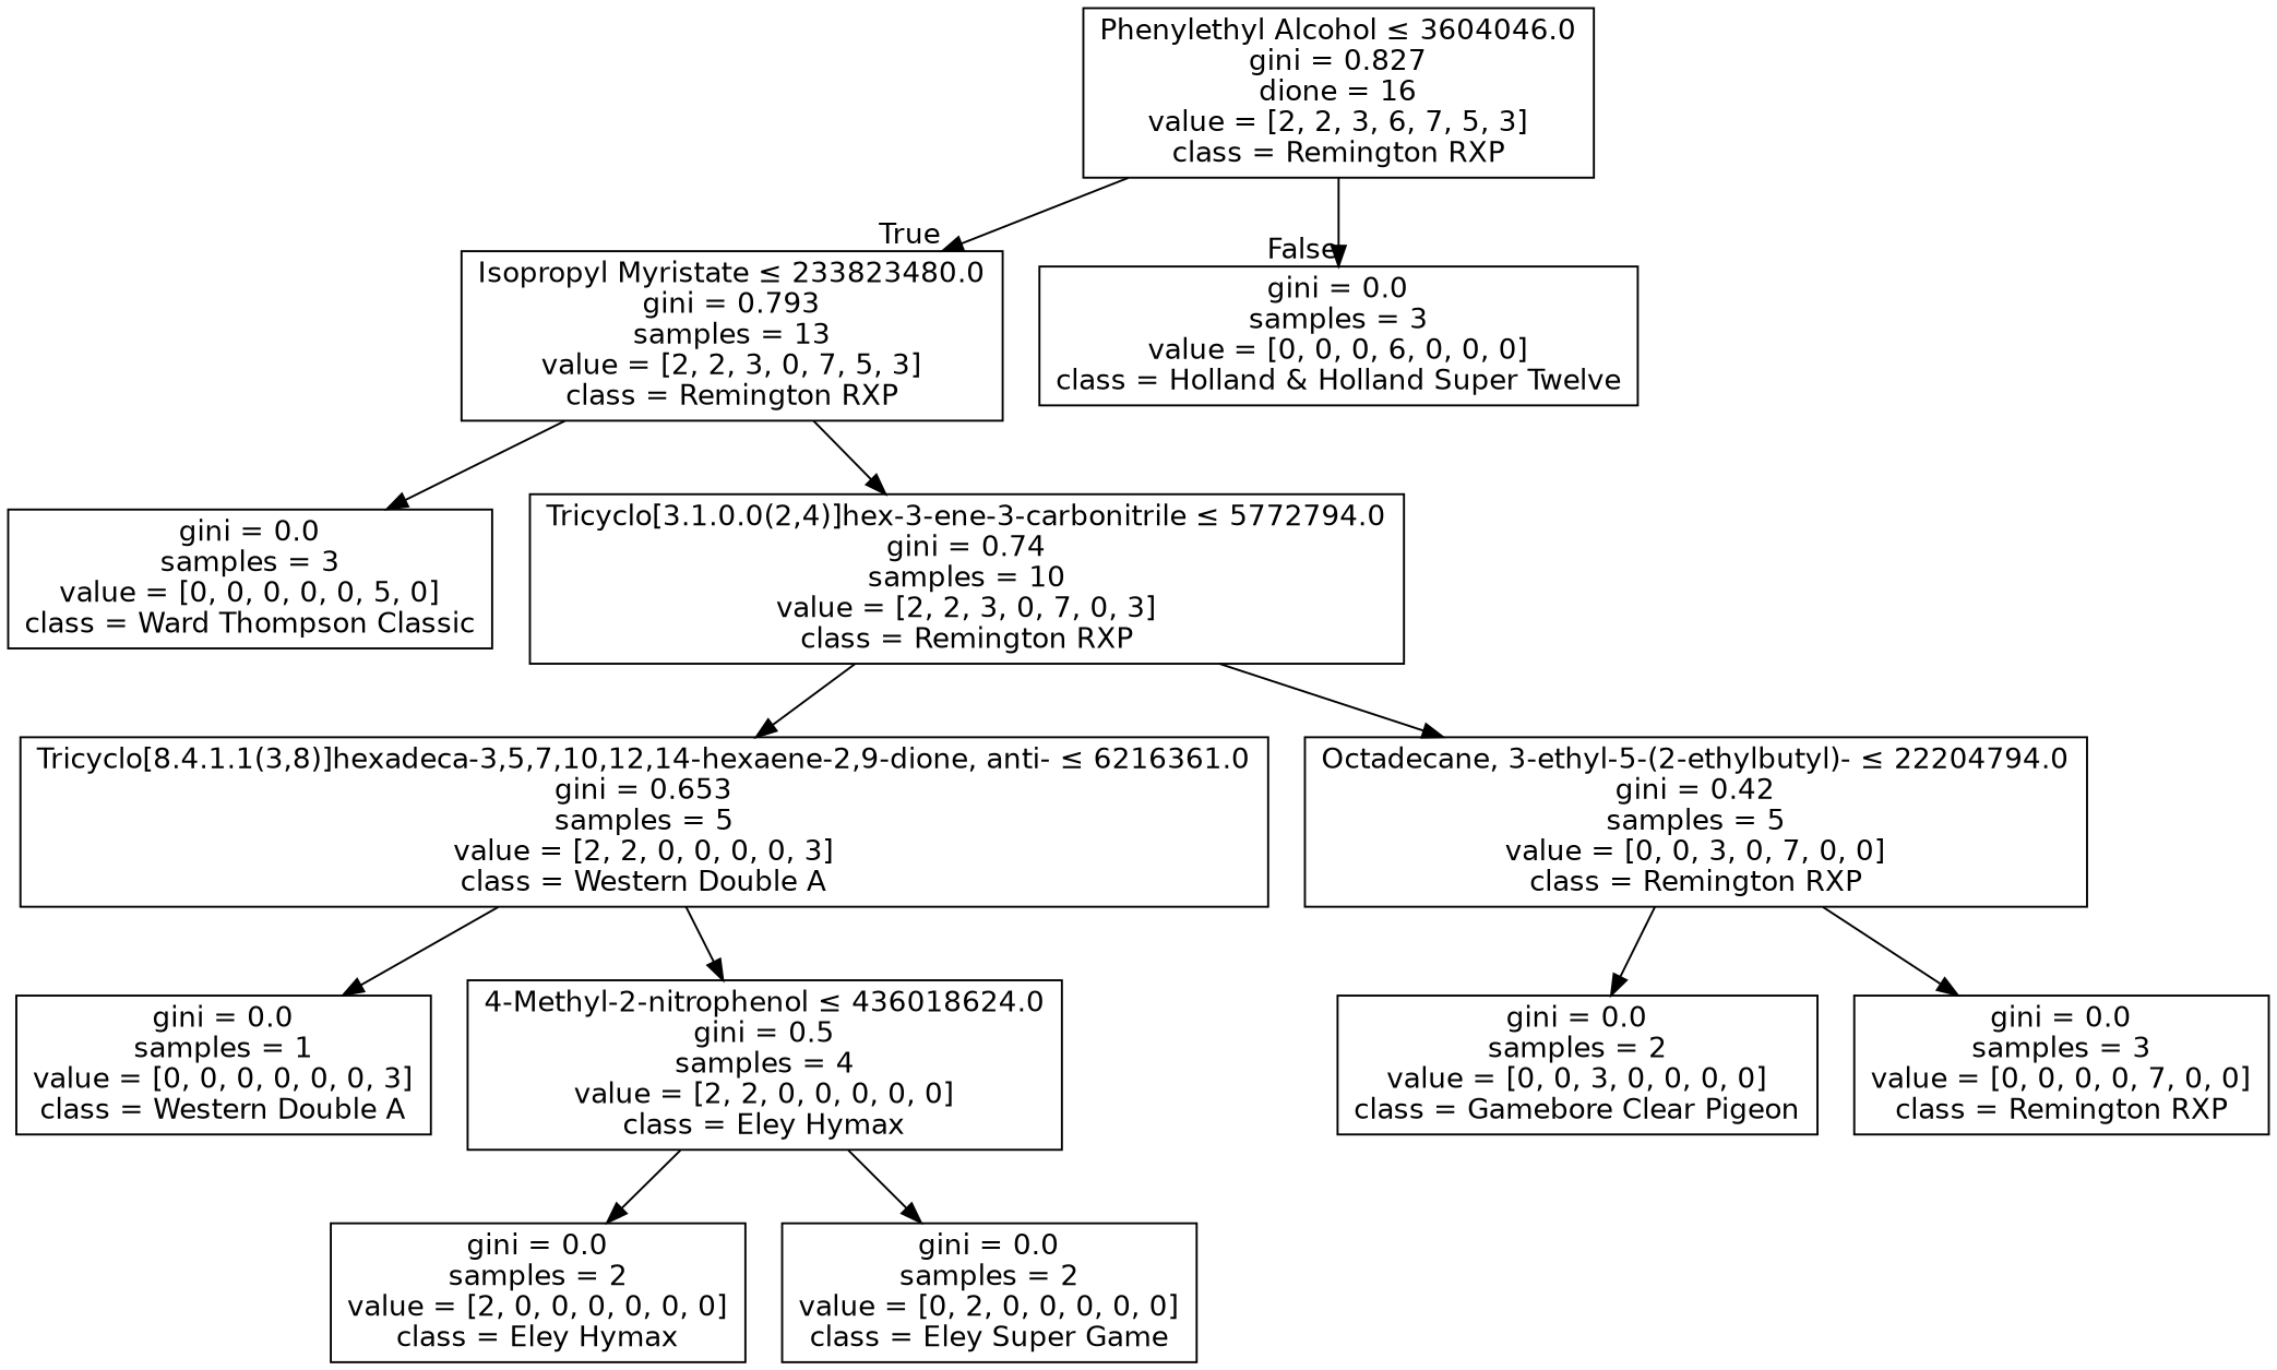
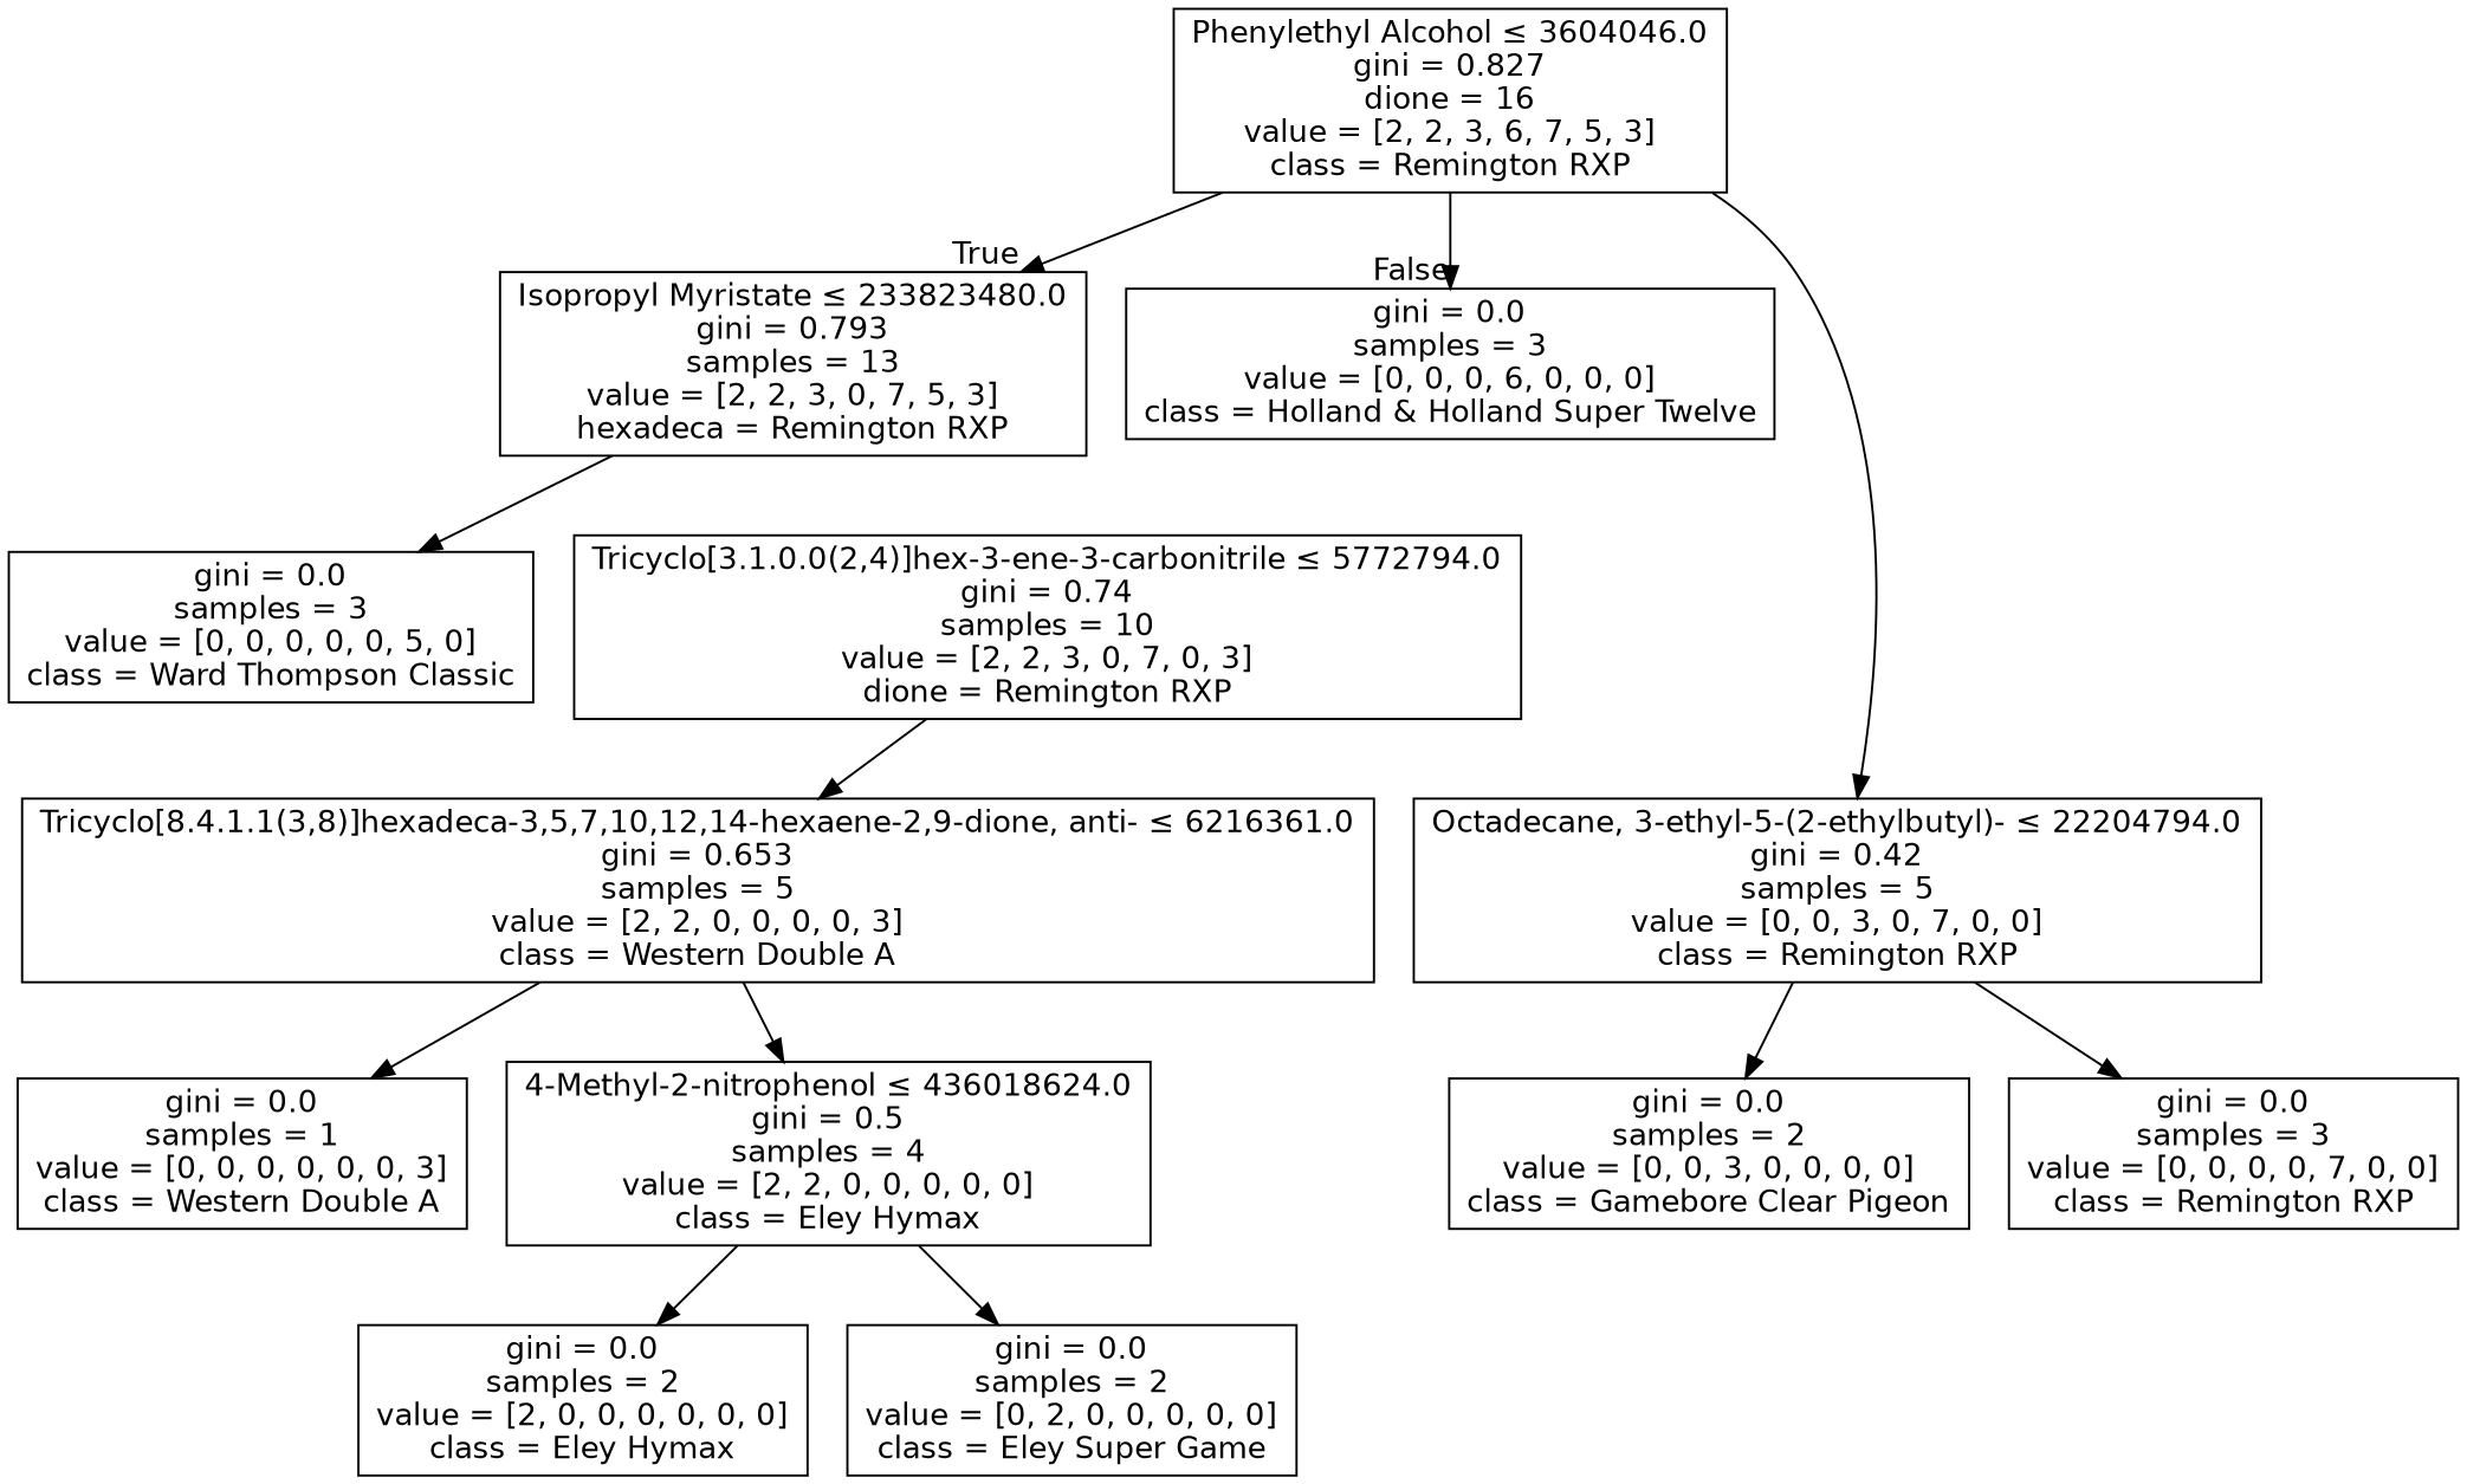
  digraph {
    node [fontname=helvetica shape=box]
    edge [fontname=helvetica]
    n1 [label=<Phenylethyl Alcohol &le; 3604046.0<br/>gini = 0.827<br/>dione = 16<br/>value = [2, 2, 3, 6, 7, 5, 3]<br/>class = Remington RXP>]
-   n2 [label=<Isopropyl Myristate &le; 233823480.0<br/>gini = 0.793<br/>samples = 13<br/>value = [2, 2, 3, 0, 7, 5, 3]<br/>class = Remington RXP>]
+   n2 [label=<Isopropyl Myristate &le; 233823480.0<br/>gini = 0.793<br/>samples = 13<br/>value = [2, 2, 3, 0, 7, 5, 3]<br/>hexadeca = Remington RXP>]
    n3 [label=<gini = 0.0<br/>samples = 3<br/>value = [0, 0, 0, 6, 0, 0, 0]<br/>class = Holland &amp; Holland Super Twelve>]
-   n4 [label=<Tricyclo[3.1.0.0(2,4)]hex-3-ene-3-carbonitrile &le; 5772794.0<br/>gini = 0.74<br/>samples = 10<br/>value = [2, 2, 3, 0, 7, 0, 3]<br/>class = Remington RXP>]
+   n4 [label=<Tricyclo[3.1.0.0(2,4)]hex-3-ene-3-carbonitrile &le; 5772794.0<br/>gini = 0.74<br/>samples = 10<br/>value = [2, 2, 3, 0, 7, 0, 3]<br/>dione = Remington RXP>]
    n5 [label=<gini = 0.0<br/>samples = 3<br/>value = [0, 0, 0, 0, 0, 5, 0]<br/>class = Ward Thompson Classic>]
    n6 [label=<Octadecane, 3-ethyl-5-(2-ethylbutyl)- &le; 22204794.0<br/>gini = 0.42<br/>samples = 5<br/>value = [0, 0, 3, 0, 7, 0, 0]<br/>class = Remington RXP>]
    n7 [label=<Tricyclo[8.4.1.1(3,8)]hexadeca-3,5,7,10,12,14-hexaene-2,9-dione, anti- &le; 6216361.0<br/>gini = 0.653<br/>samples = 5<br/>value = [2, 2, 0, 0, 0, 0, 3]<br/>class = Western Double A>]
    n8 [label=<gini = 0.0<br/>samples = 2<br/>value = [0, 0, 3, 0, 0, 0, 0]<br/>class = Gamebore Clear Pigeon>]
    n9 [label=<gini = 0.0<br/>samples = 3<br/>value = [0, 0, 0, 0, 7, 0, 0]<br/>class = Remington RXP>]
    n10 [label=<gini = 0.0<br/>samples = 1<br/>value = [0, 0, 0, 0, 0, 0, 3]<br/>class = Western Double A>]
    n11 [label=<4-Methyl-2-nitrophenol &le; 436018624.0<br/>gini = 0.5<br/>samples = 4<br/>value = [2, 2, 0, 0, 0, 0, 0]<br/>class = Eley Hymax>]
    n12 [label=<gini = 0.0<br/>samples = 2<br/>value = [2, 0, 0, 0, 0, 0, 0]<br/>class = Eley Hymax>]
    n13 [label=<gini = 0.0<br/>samples = 2<br/>value = [0, 2, 0, 0, 0, 0, 0]<br/>class = Eley Super Game>]
    n1 -> n2 [headlabel=True labelangle=45 labeldistance=2.5]
    n1 -> n3 [headlabel=False labelangle=-45 labeldistance=2.5]
-   n2 -> n4
    n2 -> n5
-   n4 -> n6
+   n1 -> n6
    n4 -> n7
    n6 -> n8
    n6 -> n9
    n7 -> n10
    n7 -> n11
    n11 -> n12
    n11 -> n13
  }
